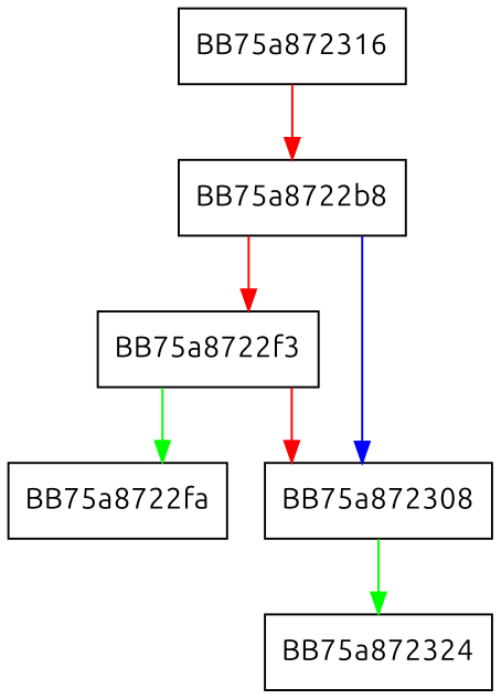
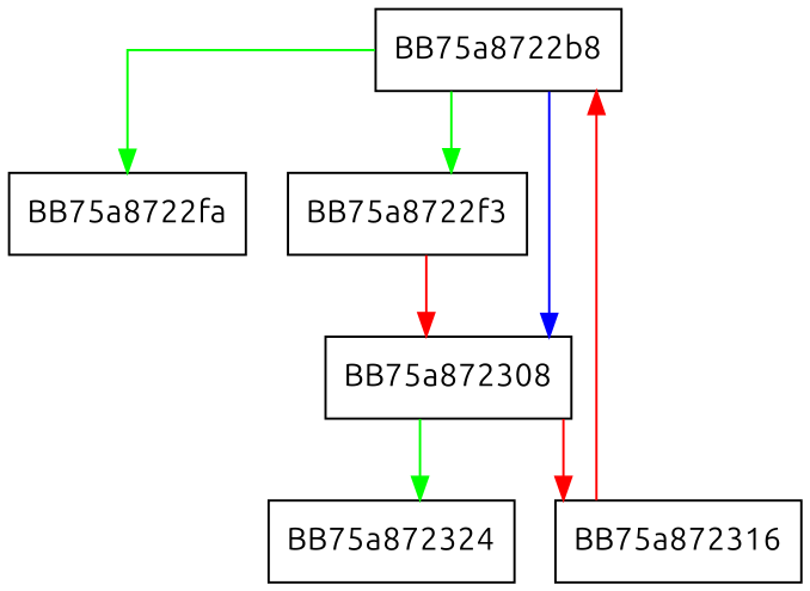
  digraph {
    fontname=Ubuntu
    splines=ortho
    node [fontname=Ubuntu shape=box]
    edge [color=red fontname=Ubuntu]
    BB75a8722b8
    BB75a8722fa
    BB75a8722f3
    BB75a872308
    BB75a872324
    BB75a872316
-   BB75a8722f3 -> BB75a8722fa [color=green]
-   BB75a8722b8 -> BB75a8722f3
+   BB75a8722b8 -> BB75a8722fa [color=green]
+   BB75a8722b8 -> BB75a8722f3 [color=green]
    BB75a8722b8 -> BB75a872308 [color=blue]
    BB75a8722f3 -> BB75a872308
    BB75a872308 -> BB75a872324 [color=green]
+   BB75a872308 -> BB75a872316
    BB75a872316 -> BB75a8722b8
  }
